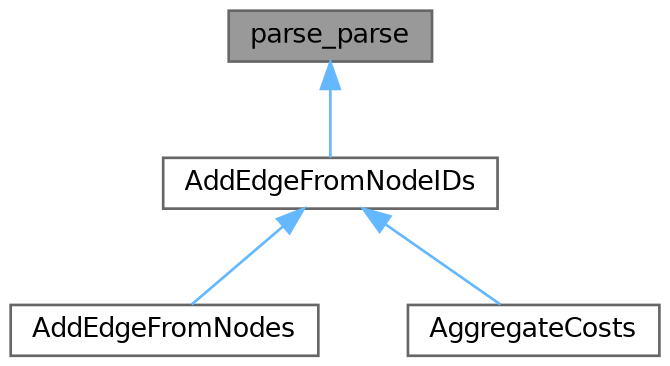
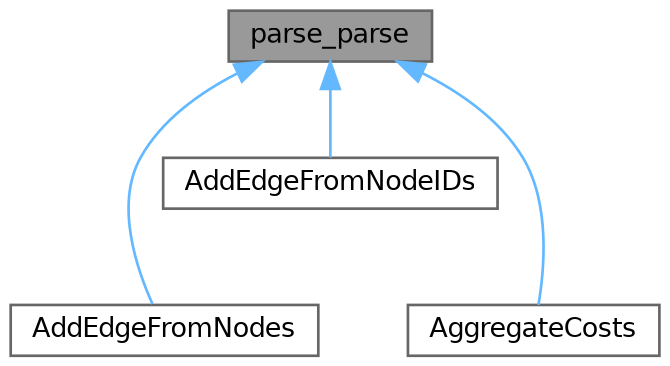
  digraph {
    rankdir=TB
    node [color=grey40 fillcolor=white fontname=Helvetica fontsize=10 shape=box style=filled]
    edge [color=steelblue1 dir=back fontname=Helvetica fontsize=10 labelfontname=Helvetica labelfontsize=10 style=solid]
    n1 [color=gray40 fillcolor=grey60 fontcolor=black height=0.2 label=parse_parse width=0.4]
    n2 [height=0.2 label=AddEdgeFromNodeIDs width=0.4]
    n3 [height=0.2 label=AddEdgeFromNodes width=0.4]
    n4 [height=0.2 label=AggregateCosts width=0.4]
    n1 -> n2
-   n2 -> n3
-   n2 -> n4
+   n1 -> n3
+   n1 -> n4
  }
